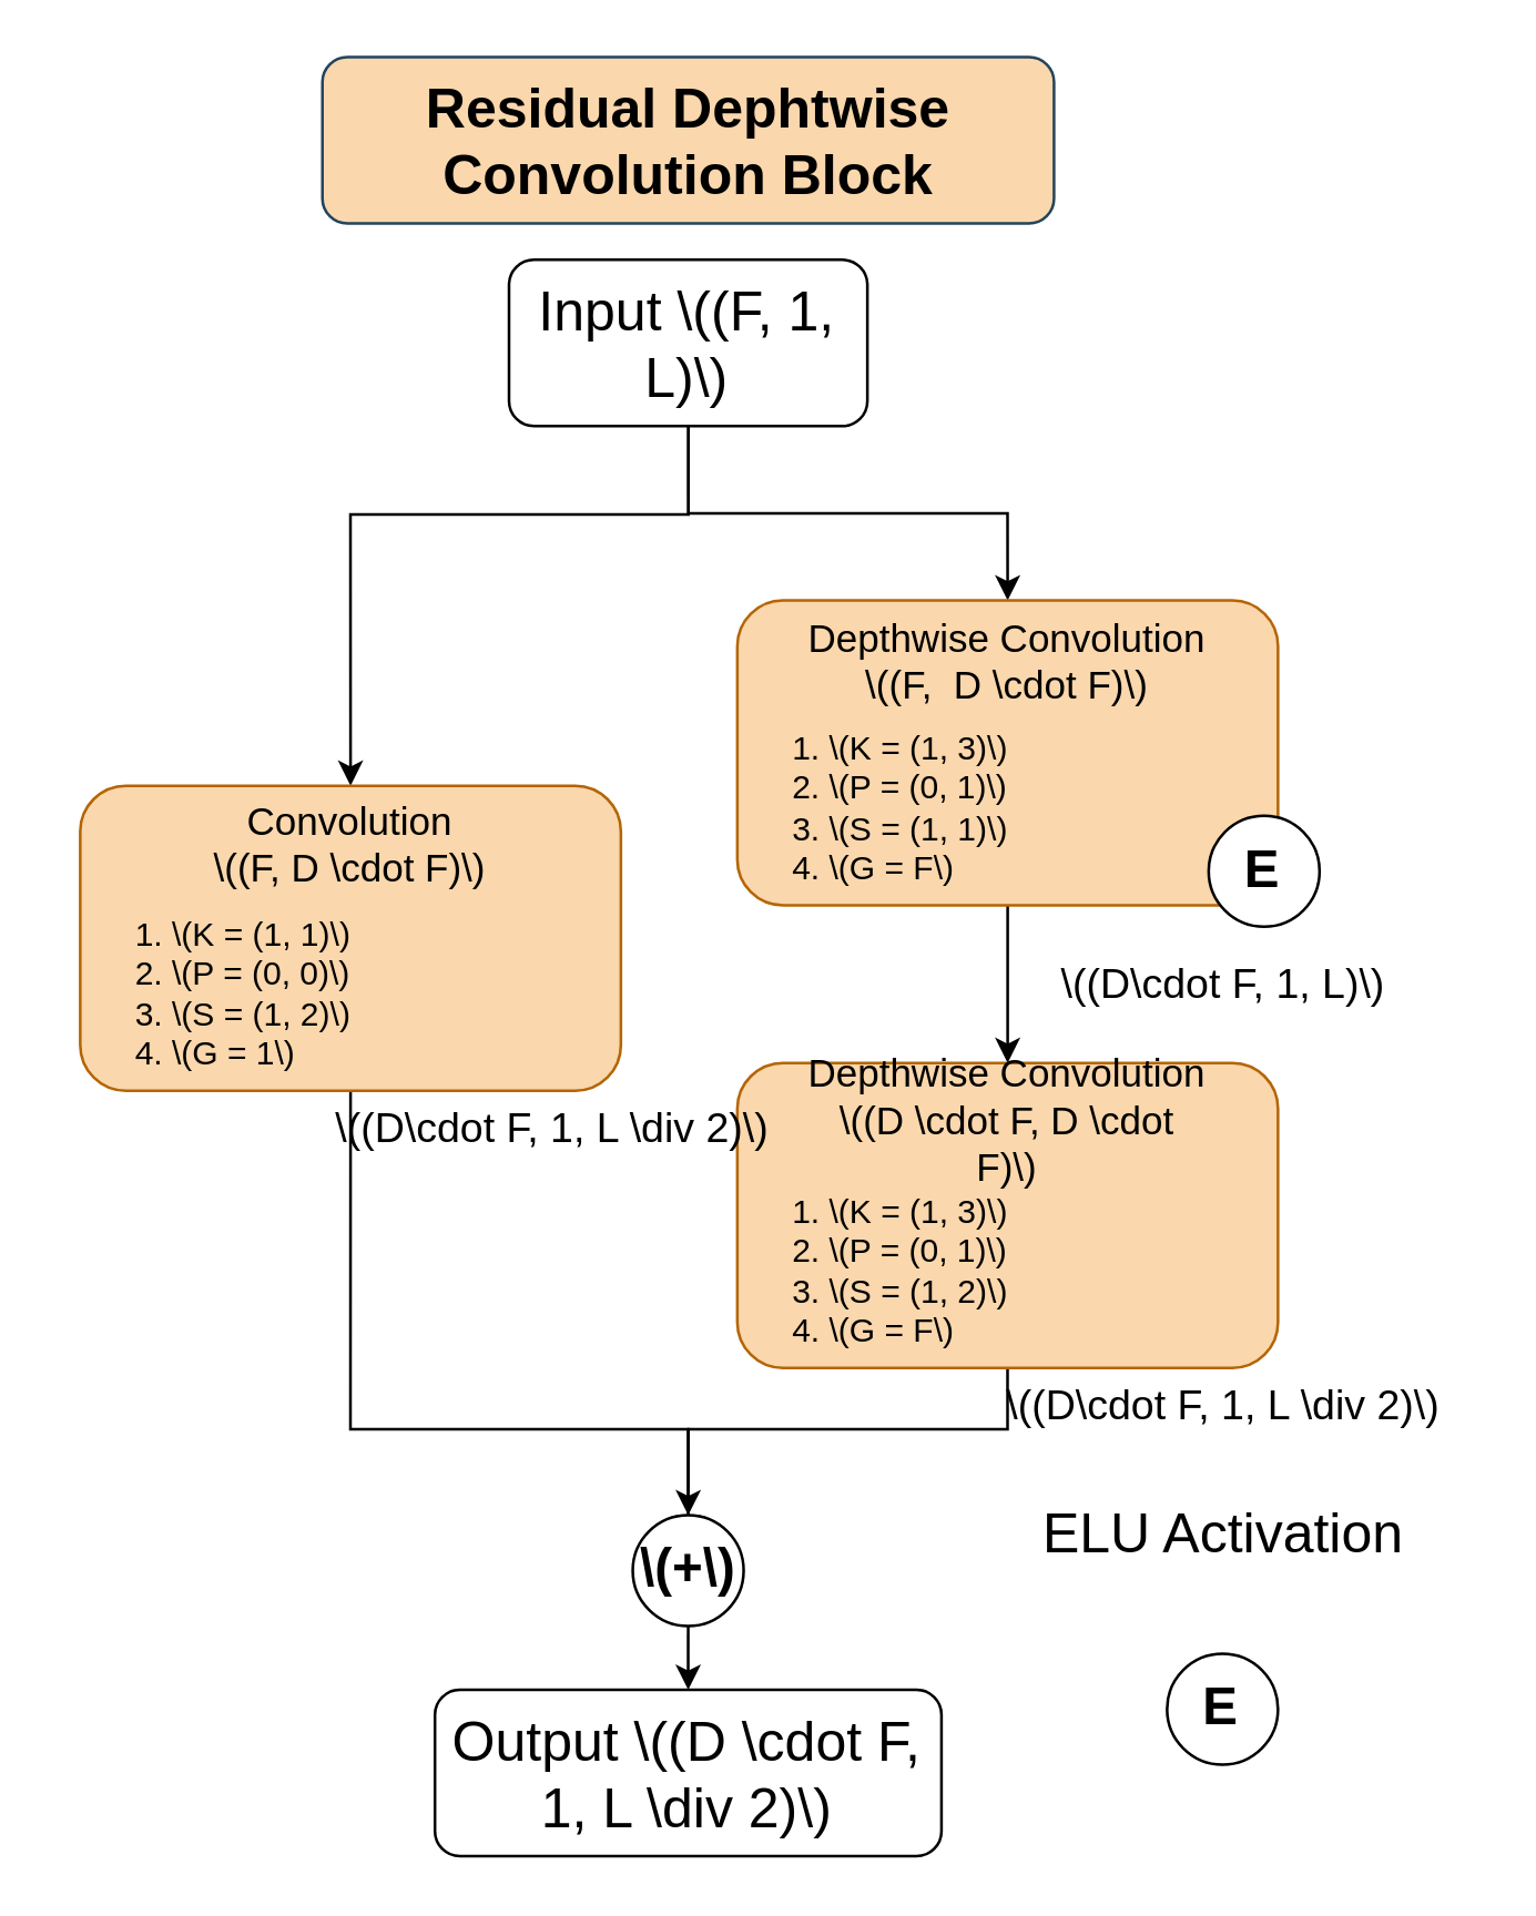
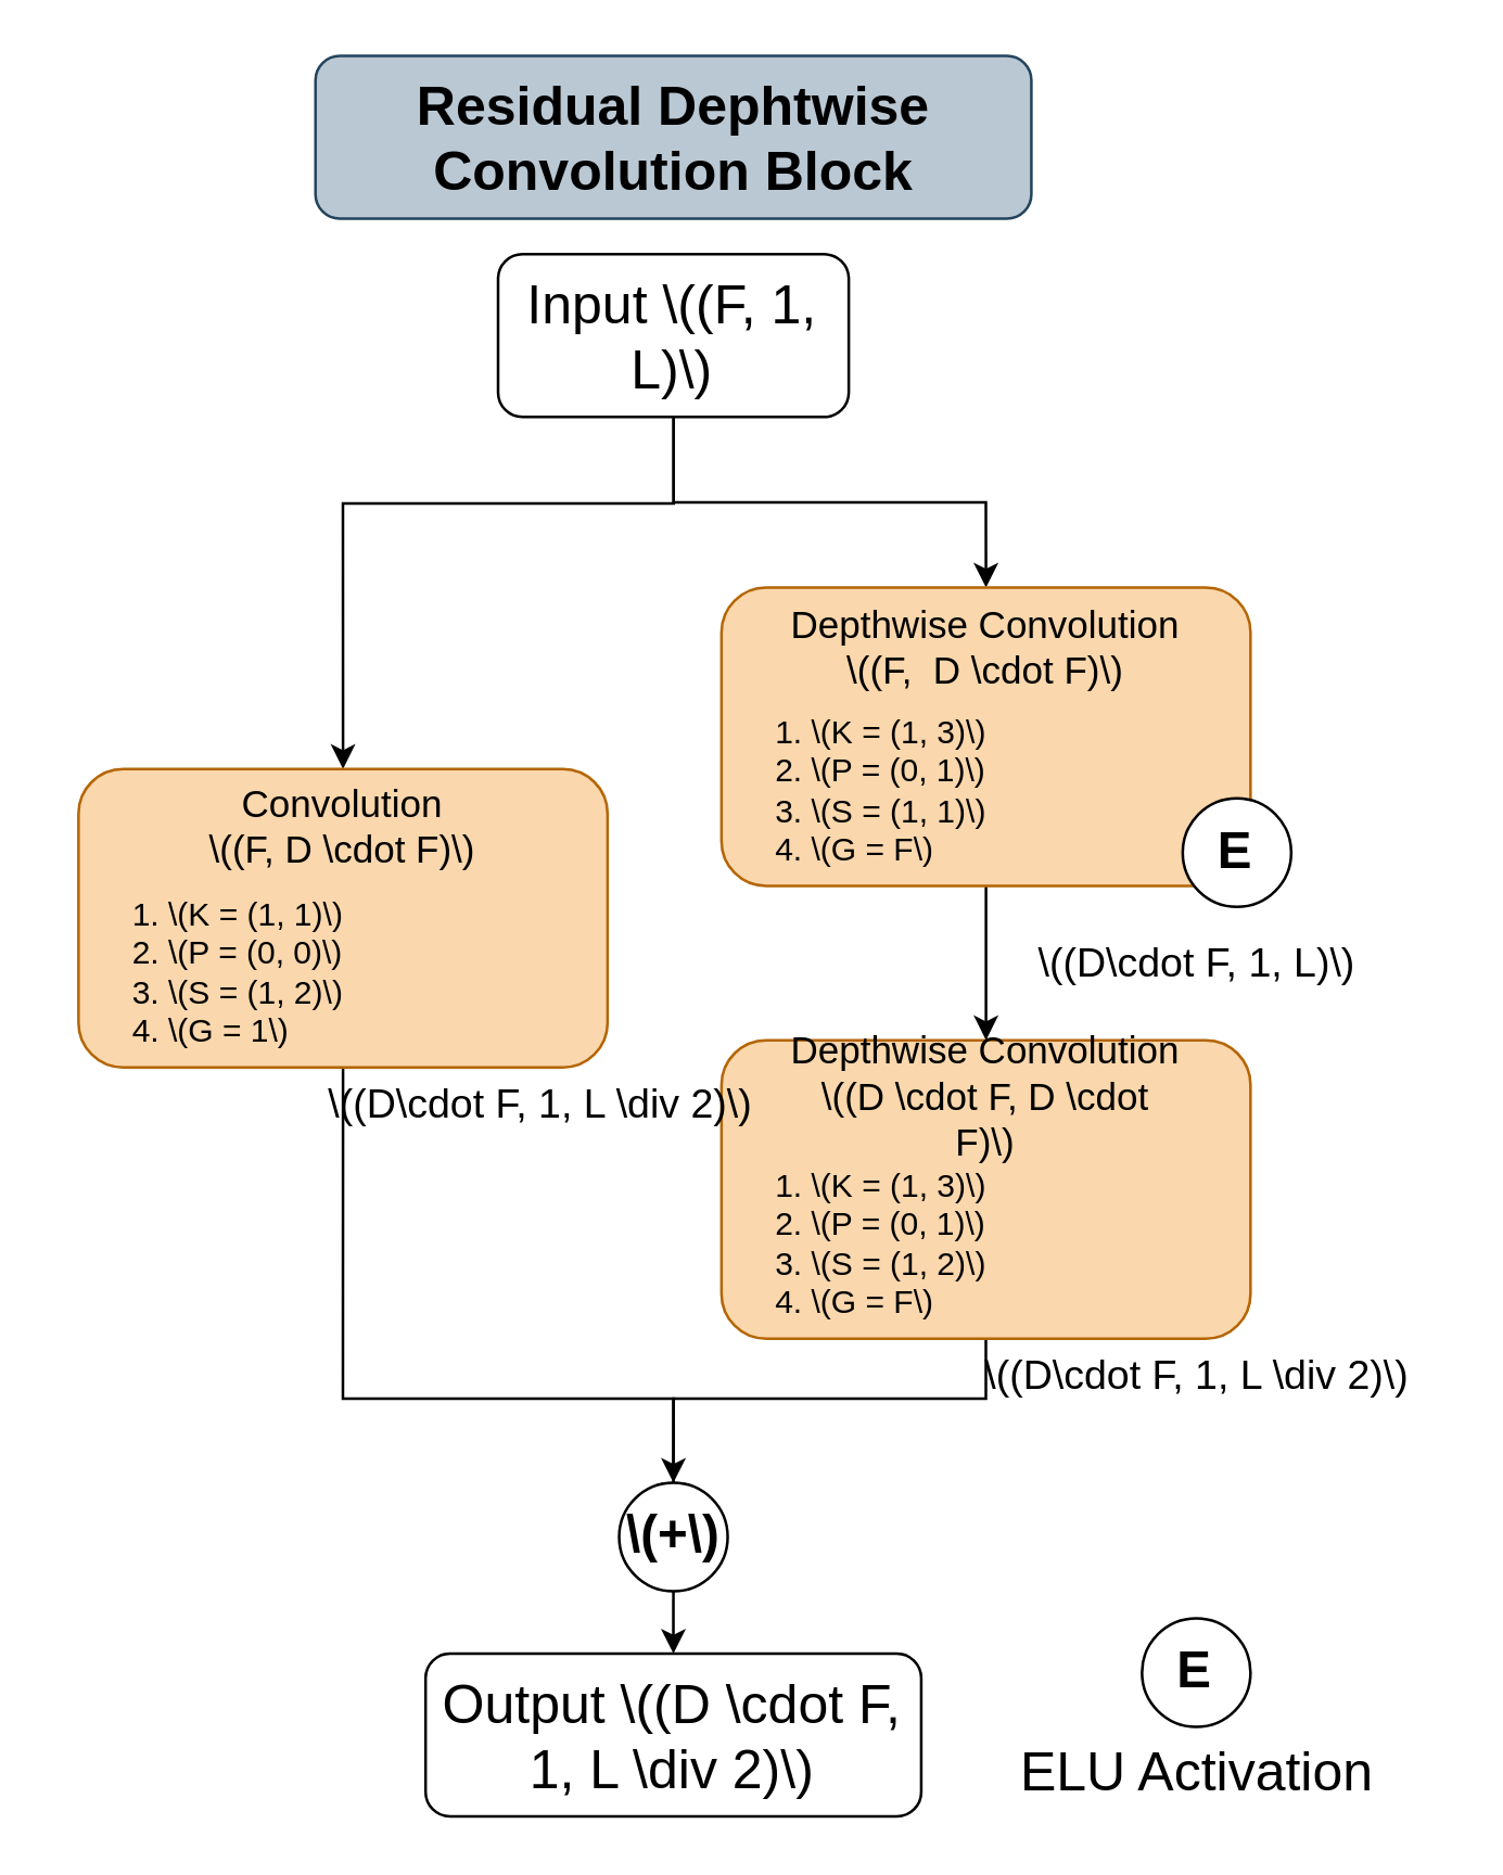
  <mxCell id="0" />
  <mxCell id="1" parent="0" />
  <mxCell id="2" style="edgeStyle=orthogonalEdgeStyle;rounded=0;orthogonalLoop=1;jettySize=auto;html=1;fontSize=12;" edge="1" parent="1" source="7" target="11"><mxGeometry relative="1" as="geometry" /></mxCell>
- <mxCell id="3" value="Residual Dephtwise Convolution Block" style="rounded=1;whiteSpace=wrap;html=1;fontSize=20;align=center;fillColor=#fad7ac;strokeColor=#23445d;fontStyle=1;" vertex="1" parent="1"><mxGeometry x="115.79" y="20" width="263.87" height="60" as="geometry" /></mxCell>
+ <mxCell id="3" value="Residual Dephtwise Convolution Block" style="rounded=1;whiteSpace=wrap;html=1;fontSize=20;align=center;fillColor=#bac8d3;strokeColor=#23445d;fontStyle=1" vertex="1" parent="1"><mxGeometry x="115.79" y="20" width="263.87" height="60" as="geometry" /></mxCell>
  <mxCell id="4" style="edgeStyle=orthogonalEdgeStyle;rounded=0;orthogonalLoop=1;jettySize=auto;html=1;entryX=0.5;entryY=0;entryDx=0;entryDy=0;fontSize=12;" edge="1" parent="1" target="15"><mxGeometry relative="1" as="geometry"><mxPoint x="247.79" y="152.12" as="sourcePoint" /><mxPoint x="125.94" y="293.37" as="targetPoint" /><Array as="points"><mxPoint x="247.79" y="185" /><mxPoint x="125.79" y="185" /></Array></mxGeometry></mxCell>
  <mxCell id="5" style="edgeStyle=orthogonalEdgeStyle;rounded=0;orthogonalLoop=1;jettySize=auto;html=1;entryX=0.5;entryY=0;entryDx=0;entryDy=0;fontSize=12;" edge="1" parent="1" source="6" target="7"><mxGeometry relative="1" as="geometry" /></mxCell>
  <mxCell id="6" value="Input \((F, 1, L)\)" style="rounded=1;whiteSpace=wrap;html=1;fontSize=20;gradientColor=none;align=center;" vertex="1" parent="1"><mxGeometry x="183.1" y="93.12" width="129.25" height="60" as="geometry" /></mxCell>
  <mxCell id="7" value="&lt;div style=&quot;font-size: 14px;&quot;&gt;&lt;/div&gt;" style="rounded=1;whiteSpace=wrap;html=1;fontSize=14;align=center;fillColor=#fad7ac;strokeColor=#b46504;" vertex="1" parent="1"><mxGeometry x="265.44" y="216" width="195" height="110" as="geometry" /></mxCell>
  <mxCell id="8" value="Depthwise Convolution&lt;br&gt;\((F,&amp;nbsp; D \cdot F)\)" style="text;html=1;strokeColor=none;fillColor=none;align=center;verticalAlign=middle;whiteSpace=wrap;rounded=0;fontSize=14;fontStyle=0" vertex="1" parent="1"><mxGeometry x="289.19" y="227.5" width="147.5" height="20" as="geometry" /></mxCell>
  <mxCell id="9" value="E" style="ellipse;whiteSpace=wrap;html=1;aspect=fixed;fontSize=19;fontStyle=1;" vertex="1" parent="1"><mxGeometry x="435.44" y="293.69" width="40" height="40" as="geometry" /></mxCell>
  <mxCell id="10" style="edgeStyle=orthogonalEdgeStyle;rounded=0;orthogonalLoop=1;jettySize=auto;html=1;fontSize=12;" edge="1" parent="1" source="11" target="19"><mxGeometry relative="1" as="geometry"><Array as="points"><mxPoint x="362.79" y="515" /><mxPoint x="247.79" y="515" /></Array></mxGeometry></mxCell>
  <mxCell id="11" value="&lt;div style=&quot;font-size: 14px;&quot;&gt;&lt;/div&gt;" style="rounded=1;whiteSpace=wrap;html=1;fontSize=14;align=center;fillColor=#fad7ac;strokeColor=#b46504;" vertex="1" parent="1"><mxGeometry x="265.44" y="382.87" width="195" height="110" as="geometry" /></mxCell>
  <mxCell id="12" value="&lt;ol style=&quot;font-size: 12px&quot;&gt;&lt;li style=&quot;font-size: 12px&quot;&gt;\(K = (1, 3)\)&lt;/li&gt;&lt;li style=&quot;font-size: 12px&quot;&gt;\(P = (0, 1)\)&lt;/li&gt;&lt;li style=&quot;font-size: 12px&quot;&gt;\(S = (1, 2)\)&lt;/li&gt;&lt;li style=&quot;font-size: 12px&quot;&gt;\(G = F\)&lt;/li&gt;&lt;/ol&gt;" style="text;strokeColor=none;fillColor=none;html=1;whiteSpace=wrap;verticalAlign=middle;overflow=hidden;fontSize=12;" vertex="1" parent="1"><mxGeometry x="257" y="404.87" width="185" height="105.62" as="geometry" /></mxCell>
  <mxCell id="13" value="Depthwise Convolution&lt;br&gt;\((D \cdot F, D \cdot F)\)" style="text;html=1;strokeColor=none;fillColor=none;align=center;verticalAlign=middle;whiteSpace=wrap;rounded=0;fontSize=14;fontStyle=0" vertex="1" parent="1"><mxGeometry x="289.19" y="394.37" width="147.5" height="20" as="geometry" /></mxCell>
  <mxCell id="14" style="edgeStyle=orthogonalEdgeStyle;rounded=0;orthogonalLoop=1;jettySize=auto;html=1;fontSize=12;exitX=0.5;exitY=1;exitDx=0;exitDy=0;" edge="1" parent="1"><mxGeometry relative="1" as="geometry"><mxPoint x="125.94" y="391.87" as="sourcePoint" /><mxPoint x="247.72" y="555" as="targetPoint" /><Array as="points"><mxPoint x="125.79" y="515" /><mxPoint x="247.79" y="515" /></Array></mxGeometry></mxCell>
  <mxCell id="15" value="&lt;div style=&quot;font-size: 14px;&quot;&gt;&lt;/div&gt;" style="rounded=1;whiteSpace=wrap;html=1;fontSize=14;align=center;fillColor=#fad7ac;strokeColor=#b46504;" vertex="1" parent="1"><mxGeometry x="28.44" y="282.87" width="195" height="110" as="geometry" /></mxCell>
  <mxCell id="16" value="&lt;ol style=&quot;font-size: 12px&quot;&gt;&lt;li style=&quot;font-size: 12px&quot;&gt;\(K = (1, 1)\)&lt;/li&gt;&lt;li style=&quot;font-size: 12px&quot;&gt;\(P = (0, 0)\)&lt;/li&gt;&lt;li style=&quot;font-size: 12px&quot;&gt;\(S = (1, 2)\)&lt;/li&gt;&lt;li style=&quot;font-size: 12px&quot;&gt;\(G = 1\)&lt;/li&gt;&lt;/ol&gt;" style="text;strokeColor=none;fillColor=none;html=1;whiteSpace=wrap;verticalAlign=middle;overflow=hidden;fontSize=12;" vertex="1" parent="1"><mxGeometry x="20" y="304.87" width="185" height="105.62" as="geometry" /></mxCell>
  <mxCell id="17" value="Convolution&lt;br&gt;\((F, D \cdot F)\)" style="text;html=1;strokeColor=none;fillColor=none;align=center;verticalAlign=middle;whiteSpace=wrap;rounded=0;fontSize=14;fontStyle=0" vertex="1" parent="1"><mxGeometry x="52.19" y="294.37" width="147.5" height="20" as="geometry" /></mxCell>
  <mxCell id="18" style="edgeStyle=orthogonalEdgeStyle;rounded=0;orthogonalLoop=1;jettySize=auto;html=1;entryX=0.5;entryY=0;entryDx=0;entryDy=0;fontSize=12;" edge="1" parent="1" source="19" target="21"><mxGeometry relative="1" as="geometry" /></mxCell>
  <mxCell id="19" value="\(+\)" style="ellipse;whiteSpace=wrap;html=1;aspect=fixed;fontSize=19;fontStyle=1;" vertex="1" parent="1"><mxGeometry x="227.72" y="546" width="40" height="40" as="geometry" /></mxCell>
  <mxCell id="20" value="&lt;ol style=&quot;font-size: 12px;&quot;&gt;&lt;li style=&quot;font-size: 12px;&quot;&gt;\(K = (1, 3)\)&lt;/li&gt;&lt;li style=&quot;font-size: 12px;&quot;&gt;\(P = (0, 1)\)&lt;/li&gt;&lt;li style=&quot;font-size: 12px;&quot;&gt;\(S = (1, 1)\)&lt;/li&gt;&lt;li style=&quot;font-size: 12px;&quot;&gt;\(G = F\)&lt;/li&gt;&lt;/ol&gt;" style="text;strokeColor=none;fillColor=none;html=1;whiteSpace=wrap;verticalAlign=middle;overflow=hidden;fontSize=12;" vertex="1" parent="1"><mxGeometry x="257" y="238" width="185" height="105.62" as="geometry" /></mxCell>
  <mxCell id="21" value="Output \((D \cdot F, 1, L \div 2)\)" style="rounded=1;whiteSpace=wrap;html=1;fontSize=20;gradientColor=none;align=center;" vertex="1" parent="1"><mxGeometry x="156.38" y="609" width="182.69" height="60" as="geometry" /></mxCell>
  <mxCell id="22" value="E" style="ellipse;whiteSpace=wrap;html=1;aspect=fixed;fontSize=19;fontStyle=1;" vertex="1" parent="1"><mxGeometry x="420.44" y="596" width="40" height="40" as="geometry" /></mxCell>
- <mxCell id="23" value="ELU Activation" style="text;html=1;strokeColor=none;fillColor=none;align=center;verticalAlign=middle;whiteSpace=wrap;rounded=0;fontSize=20;" vertex="1" parent="1"><mxGeometry x="349.69" y="542.24" width="181.5" height="20" as="geometry" /></mxCell>
+ <mxCell id="23" value="ELU Activation" style="text;html=1;strokeColor=none;fillColor=none;align=center;verticalAlign=middle;whiteSpace=wrap;rounded=0;fontSize=20;" vertex="1" parent="1"><mxGeometry x="349.69" y="642.24" width="181.5" height="20" as="geometry" /></mxCell>
  <mxCell id="24" value="\((D\cdot F, 1, L)\)" style="text;html=1;strokeColor=none;fillColor=none;align=center;verticalAlign=middle;whiteSpace=wrap;rounded=0;fontSize=15;" vertex="1" parent="1"><mxGeometry x="349.69" y="343.62" width="181.5" height="20" as="geometry" /></mxCell>
  <mxCell id="25" value="\((D\cdot F, 1, L \div 2)\)" style="text;html=1;strokeColor=none;fillColor=none;align=center;verticalAlign=middle;whiteSpace=wrap;rounded=0;fontSize=15;" vertex="1" parent="1"><mxGeometry x="349.69" y="496" width="181.5" height="20" as="geometry" /></mxCell>
  <mxCell id="26" value="\((D\cdot F, 1, L \div 2)\)" style="text;html=1;strokeColor=none;fillColor=none;align=center;verticalAlign=middle;whiteSpace=wrap;rounded=0;fontSize=15;" vertex="1" parent="1"><mxGeometry x="107.69" y="396.25" width="181.5" height="20" as="geometry" /></mxCell>
